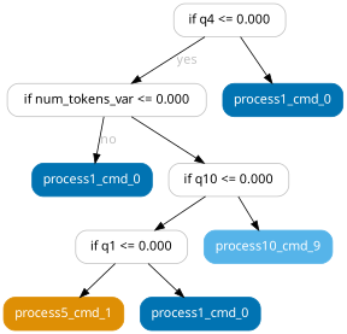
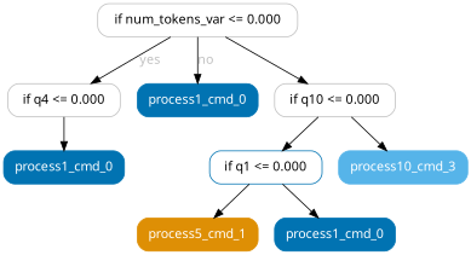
  digraph {
    fontname="Noto Sans"
    node [color=gray fillcolor=white fontname="Noto Sans" shape=box style="filled, rounded" fontcolor=white]
    edge [fontcolor=gray fontname="Noto Sans"]
    n1 [height=0.5 label="if num_tokens_var <= 0.000" width=3.0139 fontcolor=""]
    n2 [height=0.5 label="if q4 <= 0.000" width=1.6944 fontcolor=""]
    n3 [color="#0173b2" fillcolor="#0173b2" height=0.5 label=process1_cmd_0 width=1.8194]
    n4 [height=0.5 label="if q10 <= 0.000" width=1.8194 fontcolor=""]
    n5 [color="#0173b2" fillcolor="#0173b2" height=0.5 label=process1_cmd_0 width=1.8194]
-   n6 [height=0.5 label="if q1 <= 0.000" width=1.6944 fontcolor=""]
-   n7 [color="#56b4e9" fillcolor="#56b4e9" height=0.5 label=process10_cmd_9 width=1.9444]
+   n6 [color="#0173b2" height=0.5 label="if q1 <= 0.000" width=1.6944 fontcolor=""]
+   n7 [color="#56b4e9" fillcolor="#56b4e9" height=0.5 label=process10_cmd_3 width=1.9444]
    n8 [color="#de8f05" fillcolor="#de8f05" height=0.5 label=process5_cmd_1 width=1.8194]
    n9 [color="#0173b2" fillcolor="#0173b2" height=0.5 label=process1_cmd_0 width=1.8194]
-   n2 -> n1 [label=yes]
+   n1 -> n2 [label=yes]
    n1 -> n3 [label=no]
    n1 -> n4
    n2 -> n5
    n4 -> n6
    n4 -> n7
    n6 -> n8
    n6 -> n9
  }
